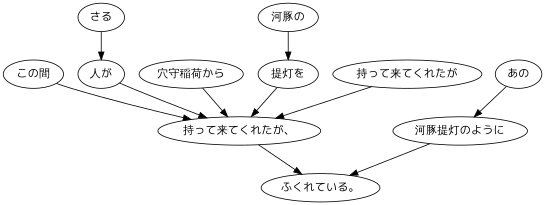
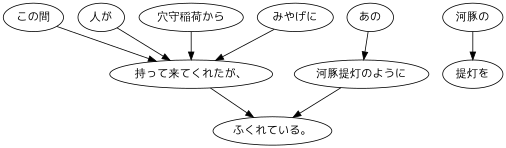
  digraph {
    fontname="DejaVu Sans Mono"
    node [fontname="DejaVu Sans Mono"]
    edge [fontname="DejaVu Sans Mono"]
    n1 [label="この間"]
    n2 [label="持って来てくれたが、"]
    n3 [label="ふくれている。"]
-   n4 [label="さる"]
    n5 [label="人が"]
    n6 [label="穴守稲荷から"]
    n7 [label="河豚の"]
    n8 [label="提灯を"]
-   n9 [label="持って来てくれたが"]
+   n9 [label="みやげに"]
    n10 [label="河豚提灯のように"]
    n11 [label="あの"]
    n1 -> n2
    n2 -> n3
-   n4 -> n5
    n5 -> n2
    n6 -> n2
    n7 -> n8
-   n8 -> n2
    n9 -> n2
    n10 -> n3
    n11 -> n10
  }
